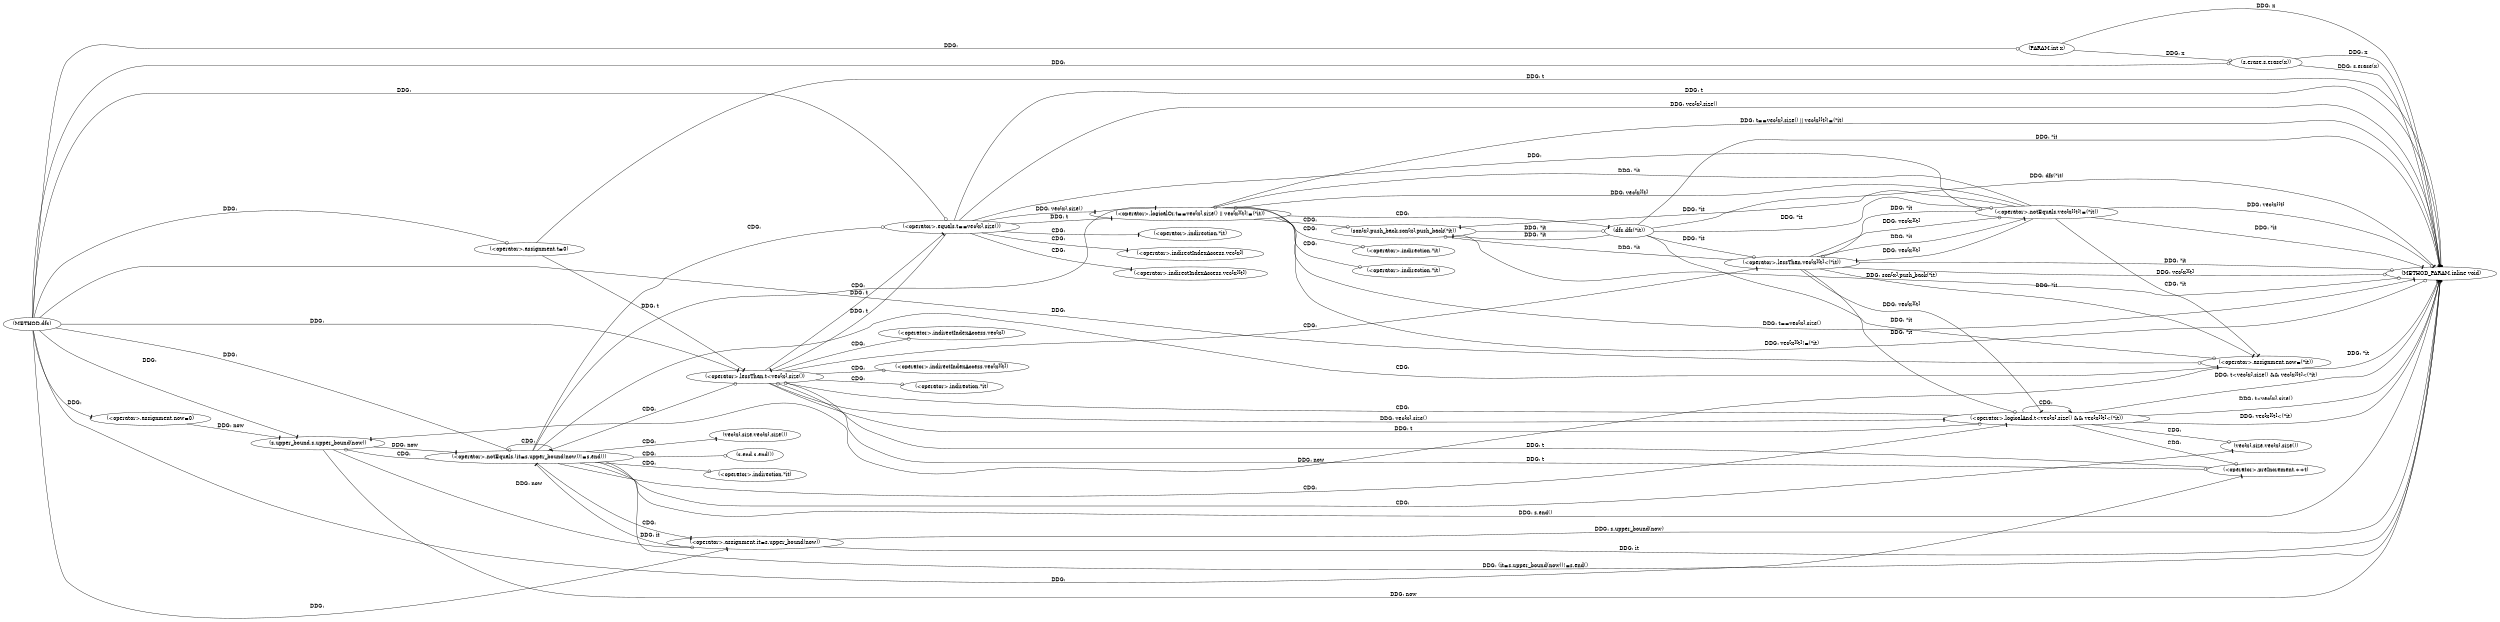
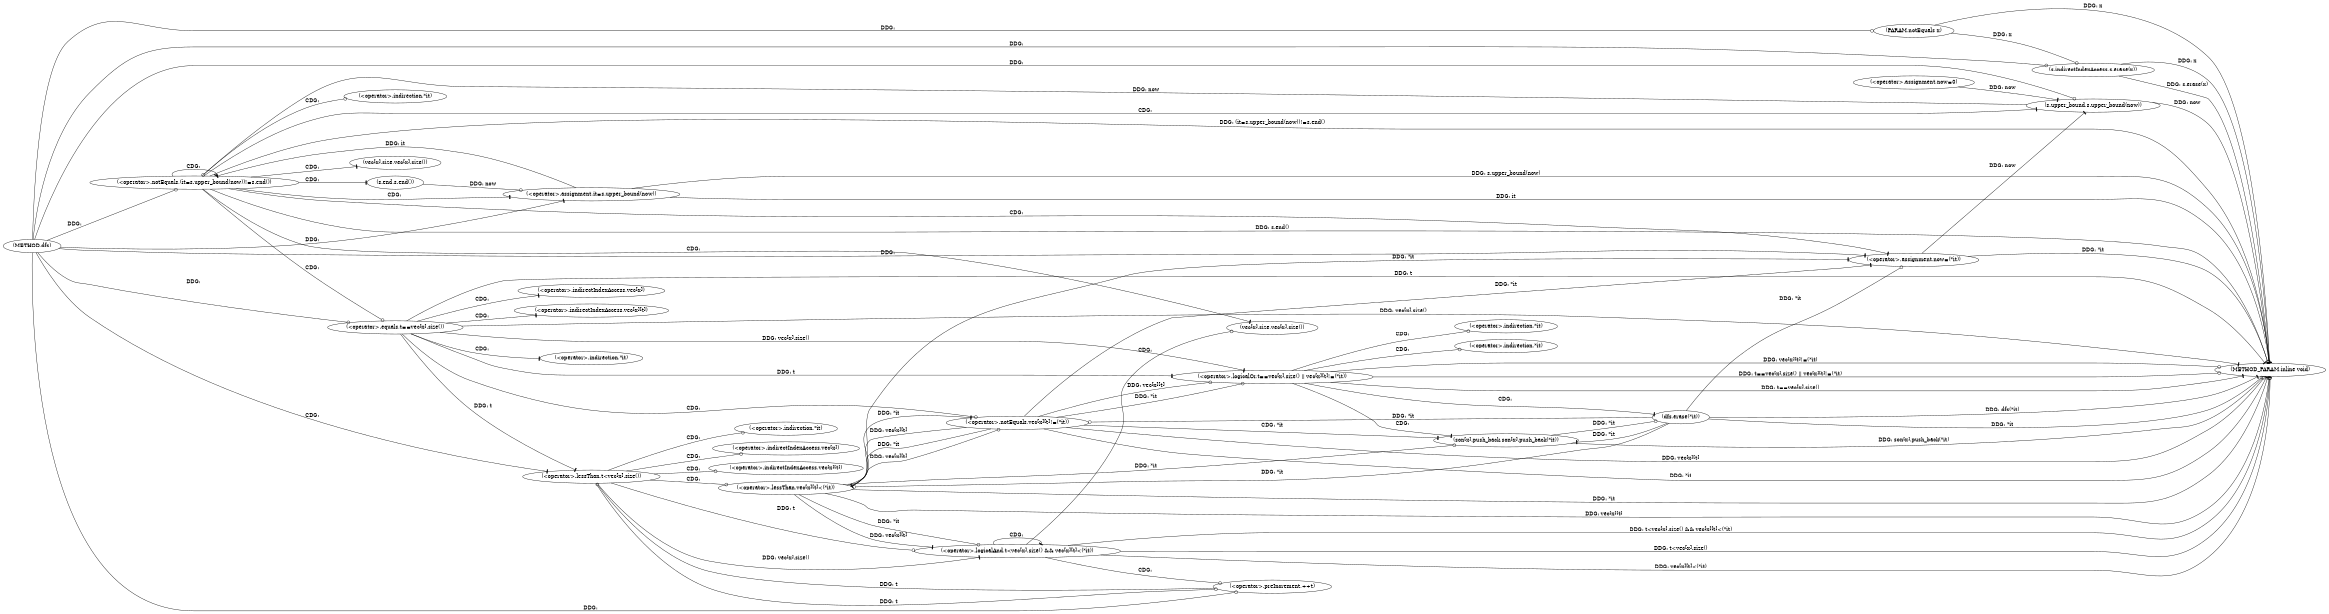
  digraph {
    rankdir=LR
    edge [arrowhead=tee]
    n1 [label="(METHOD,dfs)"]
-   n2 [label="(PARAM,int x)"]
+   n2 [label="(PARAM,notEquals x)"]
    n3 [label="(<operator>.assignment,now=0)"]
-   n4 [label="(<operator>.assignment,t=0)"]
-   n5 [label="(s.erase,s.erase(x))"]
+   n5 [label="(s.indirectIndexAccess,s.erase(x))"]
    n6 [label="(<operator>.notEquals,(it=s.upper_bound(now))!=s.end())"]
    n7 [label="(<operator>.assignment,it=s.upper_bound(now))"]
    n8 [label="(<operator>.assignment,now=(*it))"]
    n9 [label="(<operator>.preIncrement,++t)"]
    n10 [label="(s.upper_bound,s.upper_bound(now))"]
    n11 [label="(<operator>.lessThan,t<vec[x].size())"]
    n12 [label="(<operator>.equals,t==vec[x].size())"]
    n13 [label="(METHOD_PARAM,inline void)"]
    n14 [label="(<operator>.logicalAnd,t<vec[x].size() && vec[x][t]<(*it))"]
    n15 [label="(<operator>.logicalOr,t==vec[x].size() || vec[x][t]!=(*it))"]
    n16 [label="(s.end,s.end())"]
    n17 [label="(<operator>.indirection,*it)"]
    n18 [label="(vec[x].size,vec[x].size())"]
    n19 [label="(vec[x].size,vec[x].size())"]
    n20 [label="(<operator>.lessThan,vec[x][t]<(*it))"]
    n21 [label="(<operator>.indirectIndexAccess,vec[x][t])"]
    n22 [label="(<operator>.indirection,*it)"]
    n23 [label="(<operator>.indirectIndexAccess,vec[x])"]
    n24 [label="(<operator>.notEquals,vec[x][t]!=(*it))"]
    n25 [label="(<operator>.indirectIndexAccess,vec[x][t])"]
    n26 [label="(<operator>.indirection,*it)"]
    n27 [label="(<operator>.indirectIndexAccess,vec[x])"]
    n28 [label="(son[x].push_back,son[x].push_back(*it))"]
-   n29 [label="(dfs,dfs(*it))"]
+   n29 [label="(dfs,erase(*it))"]
    n30 [label="(<operator>.indirection,*it)"]
    n31 [label="(<operator>.indirection,*it)"]
    n1 -> n2 [arrowhead=odot label="DDG: "]
-   n1 -> n3 [label="DDG: "]
-   n1 -> n4 [arrowhead=odot label="DDG: "]
    n1 -> n5 [arrowhead=odot label="DDG: "]
    n1 -> n6 [arrowhead=odot label="DDG: "]
    n1 -> n7 [label="DDG: "]
-   n1 -> n8 [arrowhead=odot label="DDG: "]
-   n1 -> n9 [label="DDG: "]
-   n1 -> n10 [label="DDG: "]
-   n1 -> n11 [label="DDG: "]
+   n1 -> n8 [label="DDG: "]
+   n1 -> n9 [arrowhead=odot label="DDG: "]
+   n1 -> n10 [arrowhead=odot label="DDG: "]
+   n1 -> n11 [label="CDG: "]
    n1 -> n12 [arrowhead=odot label="DDG: "]
    n2 -> n5 [arrowhead=odot label="DDG: x"]
    n2 -> n13 [label="DDG: x"]
    n3 -> n10 [label="DDG: now"]
-   n4 -> n11 [label="DDG: t"]
-   n4 -> n13 [label="DDG: t"]
    n5 -> n13 [label="DDG: x"]
    n5 -> n13 [label="DDG: s.erase(x)"]
    n6 -> n6 [label="CDG: "]
    n6 -> n7 [label="CDG: "]
    n6 -> n8 [label="CDG: "]
-   n6 -> n10 [arrowhead=odot label="CDG: "]
-   n6 -> n11 [arrowhead=odot label="CDG: "]
+   n6 -> n10 [label="CDG: "]
    n6 -> n12 [arrowhead=odot label="CDG: "]
    n6 -> n13 [arrowhead=odot label="DDG: s.end()"]
    n6 -> n13 [label="DDG: (it=s.upper_bound(now))!=s.end()"]
-   n6 -> n14 [label="CDG: "]
-   n6 -> n15 [label="CDG: "]
-   n6 -> n16 [arrowhead=odot label="CDG: "]
+   n6 -> n16 [label="CDG: "]
    n6 -> n17 [arrowhead=odot label="CDG: "]
    n6 -> n18 [label="CDG: "]
    n6 -> n19 [label="CDG: "]
    n7 -> n6 [label="DDG: it"]
    n7 -> n13 [arrowhead=odot label="DDG: it"]
    n7 -> n13 [label="DDG: s.upper_bound(now)"]
    n8 -> n10 [label="DDG: now"]
    n8 -> n13 [arrowhead=odot label="DDG: *it"]
    n9 -> n11 [arrowhead=odot label="DDG: t"]
-   n10 -> n6 [label="DDG: now"]
-   n10 -> n7 [arrowhead=odot label="DDG: now"]
+   n10 -> n6 [arrowhead=odot label="DDG: now"]
+   n16 -> n7 [arrowhead=odot label="DDG: now"]
    n10 -> n13 [label="DDG: now"]
    n11 -> n9 [arrowhead=odot label="DDG: t"]
-   n11 -> n12 [label="DDG: t"]
    n11 -> n14 [label="DDG: vec[x].size()"]
    n11 -> n14 [arrowhead=odot label="DDG: t"]
-   n11 -> n20 [label="CDG: "]
+   n11 -> n20 [arrowhead=odot label="CDG: "]
    n11 -> n21 [arrowhead=odot label="CDG: "]
    n11 -> n22 [arrowhead=odot label="CDG: "]
    n11 -> n23 [arrowhead=odot label="CDG: "]
    n12 -> n11 [label="DDG: t"]
    n12 -> n13 [label="DDG: t"]
    n12 -> n13 [label="DDG: vec[x].size()"]
    n12 -> n15 [label="DDG: t"]
    n12 -> n15 [label="DDG: vec[x].size()"]
-   n12 -> n24 [arrowhead=odot label="DDG: "]
+   n12 -> n24 [arrowhead=odot label="CDG: "]
    n12 -> n25 [label="CDG: "]
    n12 -> n26 [label="CDG: "]
    n12 -> n27 [label="CDG: "]
    n14 -> n9 [arrowhead=odot label="CDG: "]
-   n14 -> n11 [arrowhead=odot label="CDG: "]
    n14 -> n13 [arrowhead=odot label="DDG: t<vec[x].size()"]
    n14 -> n13 [arrowhead=odot label="DDG: vec[x][t]<(*it)"]
    n14 -> n13 [label="DDG: t<vec[x].size() && vec[x][t]<(*it)"]
    n14 -> n14 [label="CDG: "]
    n14 -> n18 [arrowhead=odot label="CDG: "]
    n15 -> n13 [label="DDG: t==vec[x].size()"]
    n15 -> n13 [arrowhead=odot label="DDG: vec[x][t]!=(*it)"]
    n15 -> n13 [arrowhead=odot label="DDG: t==vec[x].size() || vec[x][t]!=(*it)"]
-   n15 -> n28 [arrowhead=odot label="CDG: "]
+   n15 -> n28 [label="CDG: "]
    n15 -> n29 [label="CDG: "]
    n15 -> n30 [arrowhead=odot label="CDG: "]
    n15 -> n31 [arrowhead=odot label="CDG: "]
    n20 -> n8 [label="DDG: *it"]
    n20 -> n13 [arrowhead=odot label="DDG: vec[x][t]"]
    n20 -> n13 [arrowhead=odot label="DDG: *it"]
    n20 -> n14 [arrowhead=odot label="DDG: *it"]
    n20 -> n14 [label="DDG: vec[x][t]"]
    n20 -> n24 [arrowhead=odot label="DDG: vec[x][t]"]
    n20 -> n24 [label="DDG: *it"]
    n20 -> n28 [arrowhead=odot label="DDG: *it"]
-   n24 -> n8 [label="CDG: *it"]
+   n24 -> n8 [label="DDG: *it"]
    n24 -> n13 [arrowhead=odot label="DDG: vec[x][t]"]
    n24 -> n13 [label="DDG: *it"]
    n24 -> n15 [arrowhead=odot label="DDG: *it"]
    n24 -> n15 [arrowhead=odot label="DDG: vec[x][t]"]
    n24 -> n20 [label="DDG: vec[x][t]"]
    n24 -> n20 [arrowhead=odot label="DDG: *it"]
-   n24 -> n28 [label="DDG: *it"]
+   n24 -> n28 [label="CDG: *it"]
    n28 -> n13 [arrowhead=odot label="DDG: son[x].push_back(*it)"]
    n28 -> n29 [arrowhead=odot label="DDG: *it"]
    n29 -> n8 [arrowhead=odot label="DDG: *it"]
    n29 -> n13 [arrowhead=odot label="DDG: *it"]
    n29 -> n13 [label="DDG: dfs(*it)"]
    n29 -> n20 [arrowhead=odot label="DDG: *it"]
    n29 -> n24 [arrowhead=odot label="DDG: *it"]
    n29 -> n28 [label="DDG: *it"]
  }
